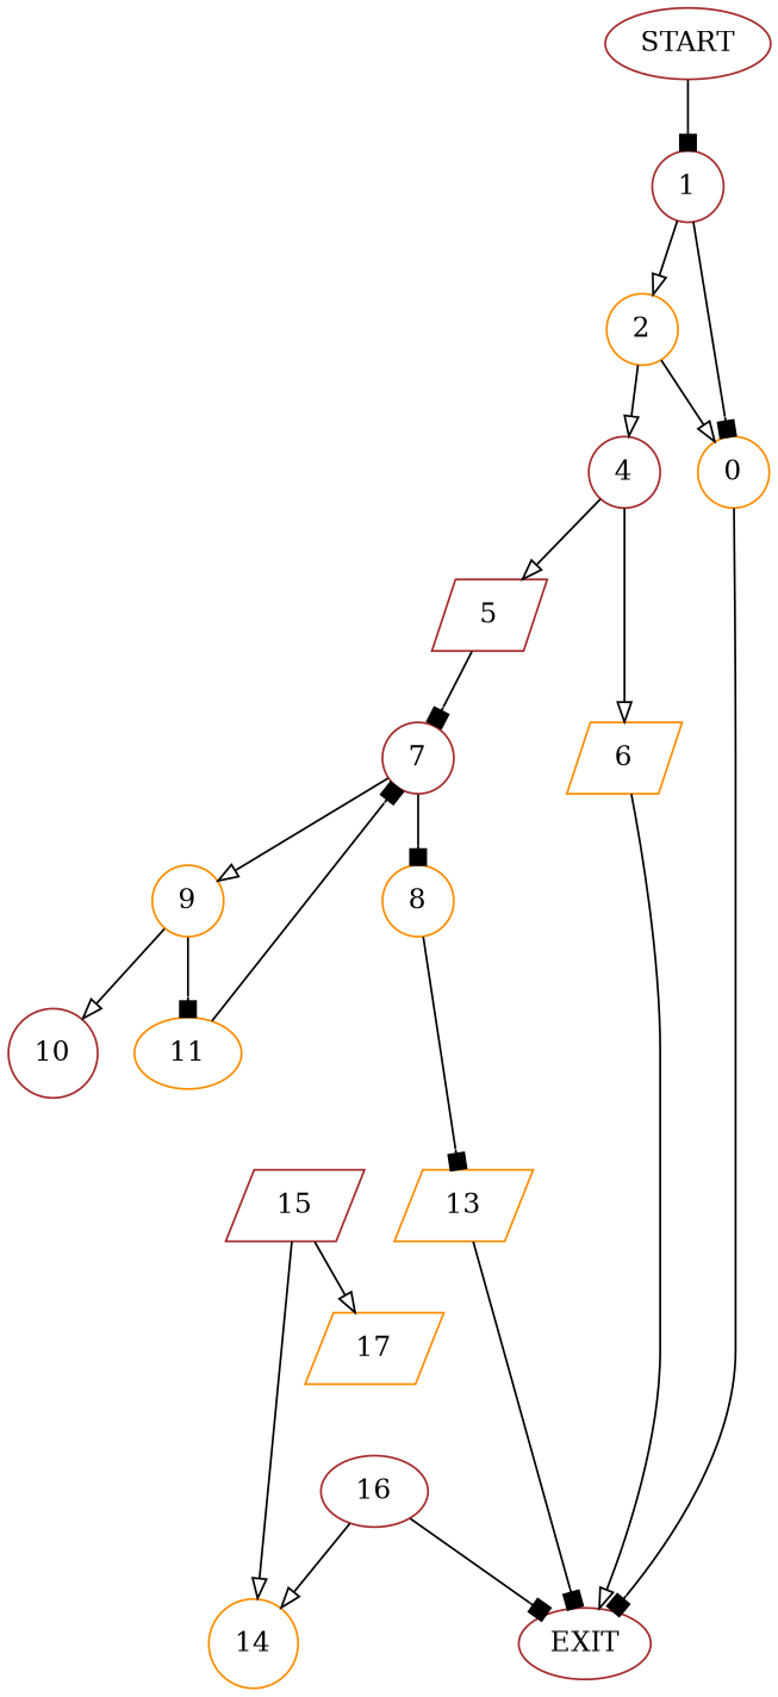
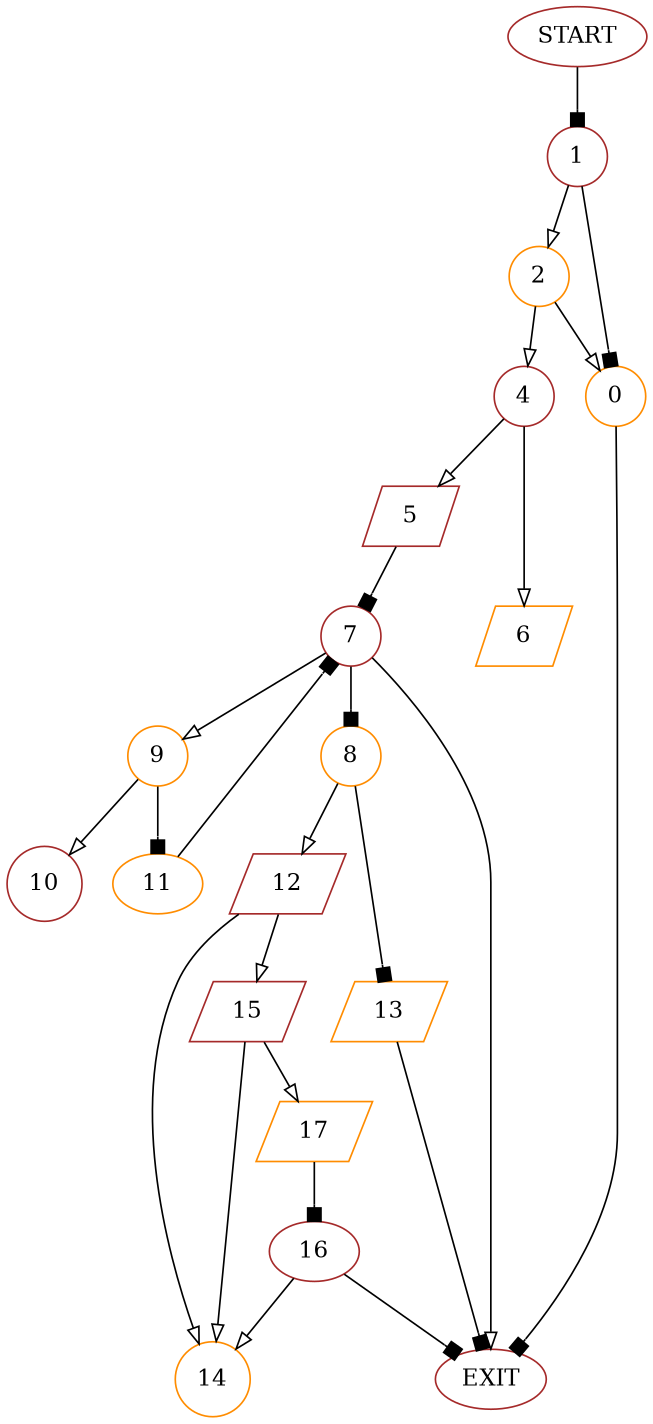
  digraph {
    node [color=brown shape=circle]
    edge [arrowhead=onormal]
    n1 [label=START shape=ellipse]
    1
    2 [color=darkorange]
    n4 [color=darkorange label=0]
    n5 [label=EXIT shape=ellipse]
    4
    5 [shape=parallelogram]
    6 [color=darkorange shape=parallelogram]
    7
    8 [color=darkorange]
    9 [color=darkorange]
+   12 [shape=parallelogram]
    13 [color=darkorange shape=parallelogram]
    10
    11 [color=darkorange shape=ellipse]
    14 [color=darkorange]
    15 [shape=parallelogram]
    17 [color=darkorange shape=parallelogram]
    16 [shape=ellipse]
    n1 -> 1 [arrowhead=box]
    1 -> 2
    1 -> n4 [arrowhead=box]
    2 -> n4
    2 -> 4
    n4 -> n5 [arrowhead=box]
    4 -> 5
    4 -> 6
    5 -> 7 [arrowhead=box]
-   6 -> n5
+   7 -> n5
    7 -> 8 [arrowhead=box]
    7 -> 9
+   8 -> 12
    8 -> 13 [arrowhead=box]
    9 -> 10
    9 -> 11 [arrowhead=box]
+   12 -> 14
+   12 -> 15
    13 -> n5 [arrowhead=box]
    11 -> 7 [arrowhead=box]
    15 -> 14
    15 -> 17
+   17 -> 16 [arrowhead=box]
    16 -> n5 [arrowhead=box]
    16 -> 14
  }
